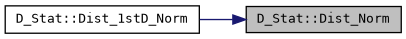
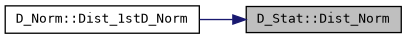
  digraph {
    rankdir=RL
    fontname="DejaVu Sans Mono"
    node [color=black fontname="DejaVu Sans Mono" fontsize=10 shape=record style=filled]
    n1 [fillcolor=grey75 fontcolor=black height=0.2 label="D_Stat::Dist_Norm" width=0.4]
-   n2 [fillcolor=white height=0.2 label="D_Stat::Dist_1stD_Norm" width=0.4]
+   n2 [fillcolor=white height=0.2 label="D_Norm::Dist_1stD_Norm" width=0.4]
    n1 -> n2 [color=midnightblue dir=back fontname="DejaVu Sans Mono" fontsize=10 labelfontname=Helvetica labelfontsize=10 style=solid]
  }
